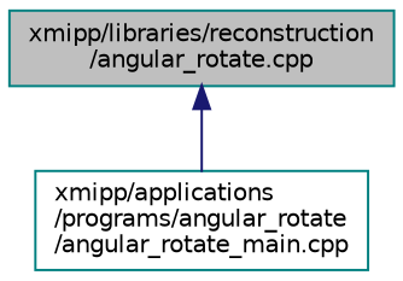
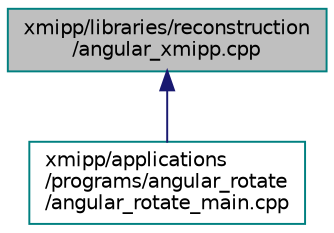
  digraph {
    node [color=teal fontname=Helvetica fontsize=10 shape=record style=filled]
-   n1 [fillcolor=grey75 fontcolor=black height=0.2 label="xmipp/libraries/reconstruction\l/angular_rotate.cpp" width=0.4]
+   n1 [fillcolor=grey75 fontcolor=black height=0.2 label="xmipp/libraries/reconstruction\l/angular_xmipp.cpp" width=0.4]
    n2 [fillcolor=white height=0.2 label="xmipp/applications\l/programs/angular_rotate\l/angular_rotate_main.cpp" width=0.4]
    n1 -> n2 [color=midnightblue dir=back fontname=Helvetica fontsize=10 labelfontname=Helvetica labelfontsize=10 style=solid]
  }
